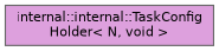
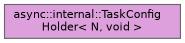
  digraph {
    rankdir=LR
-   n1 [color=grey40 fillcolor=plum fontname=Helvetica fontsize=10 height=0.2 label="internal::internal::TaskConfig\lHolder\< N, void \>" shape=box style=filled width=0.4]
+   n1 [color=grey40 fillcolor=plum fontname=Helvetica fontsize=10 height=0.2 label="async::internal::TaskConfig\lHolder\< N, void \>" shape=box style=filled width=0.4]
  }
